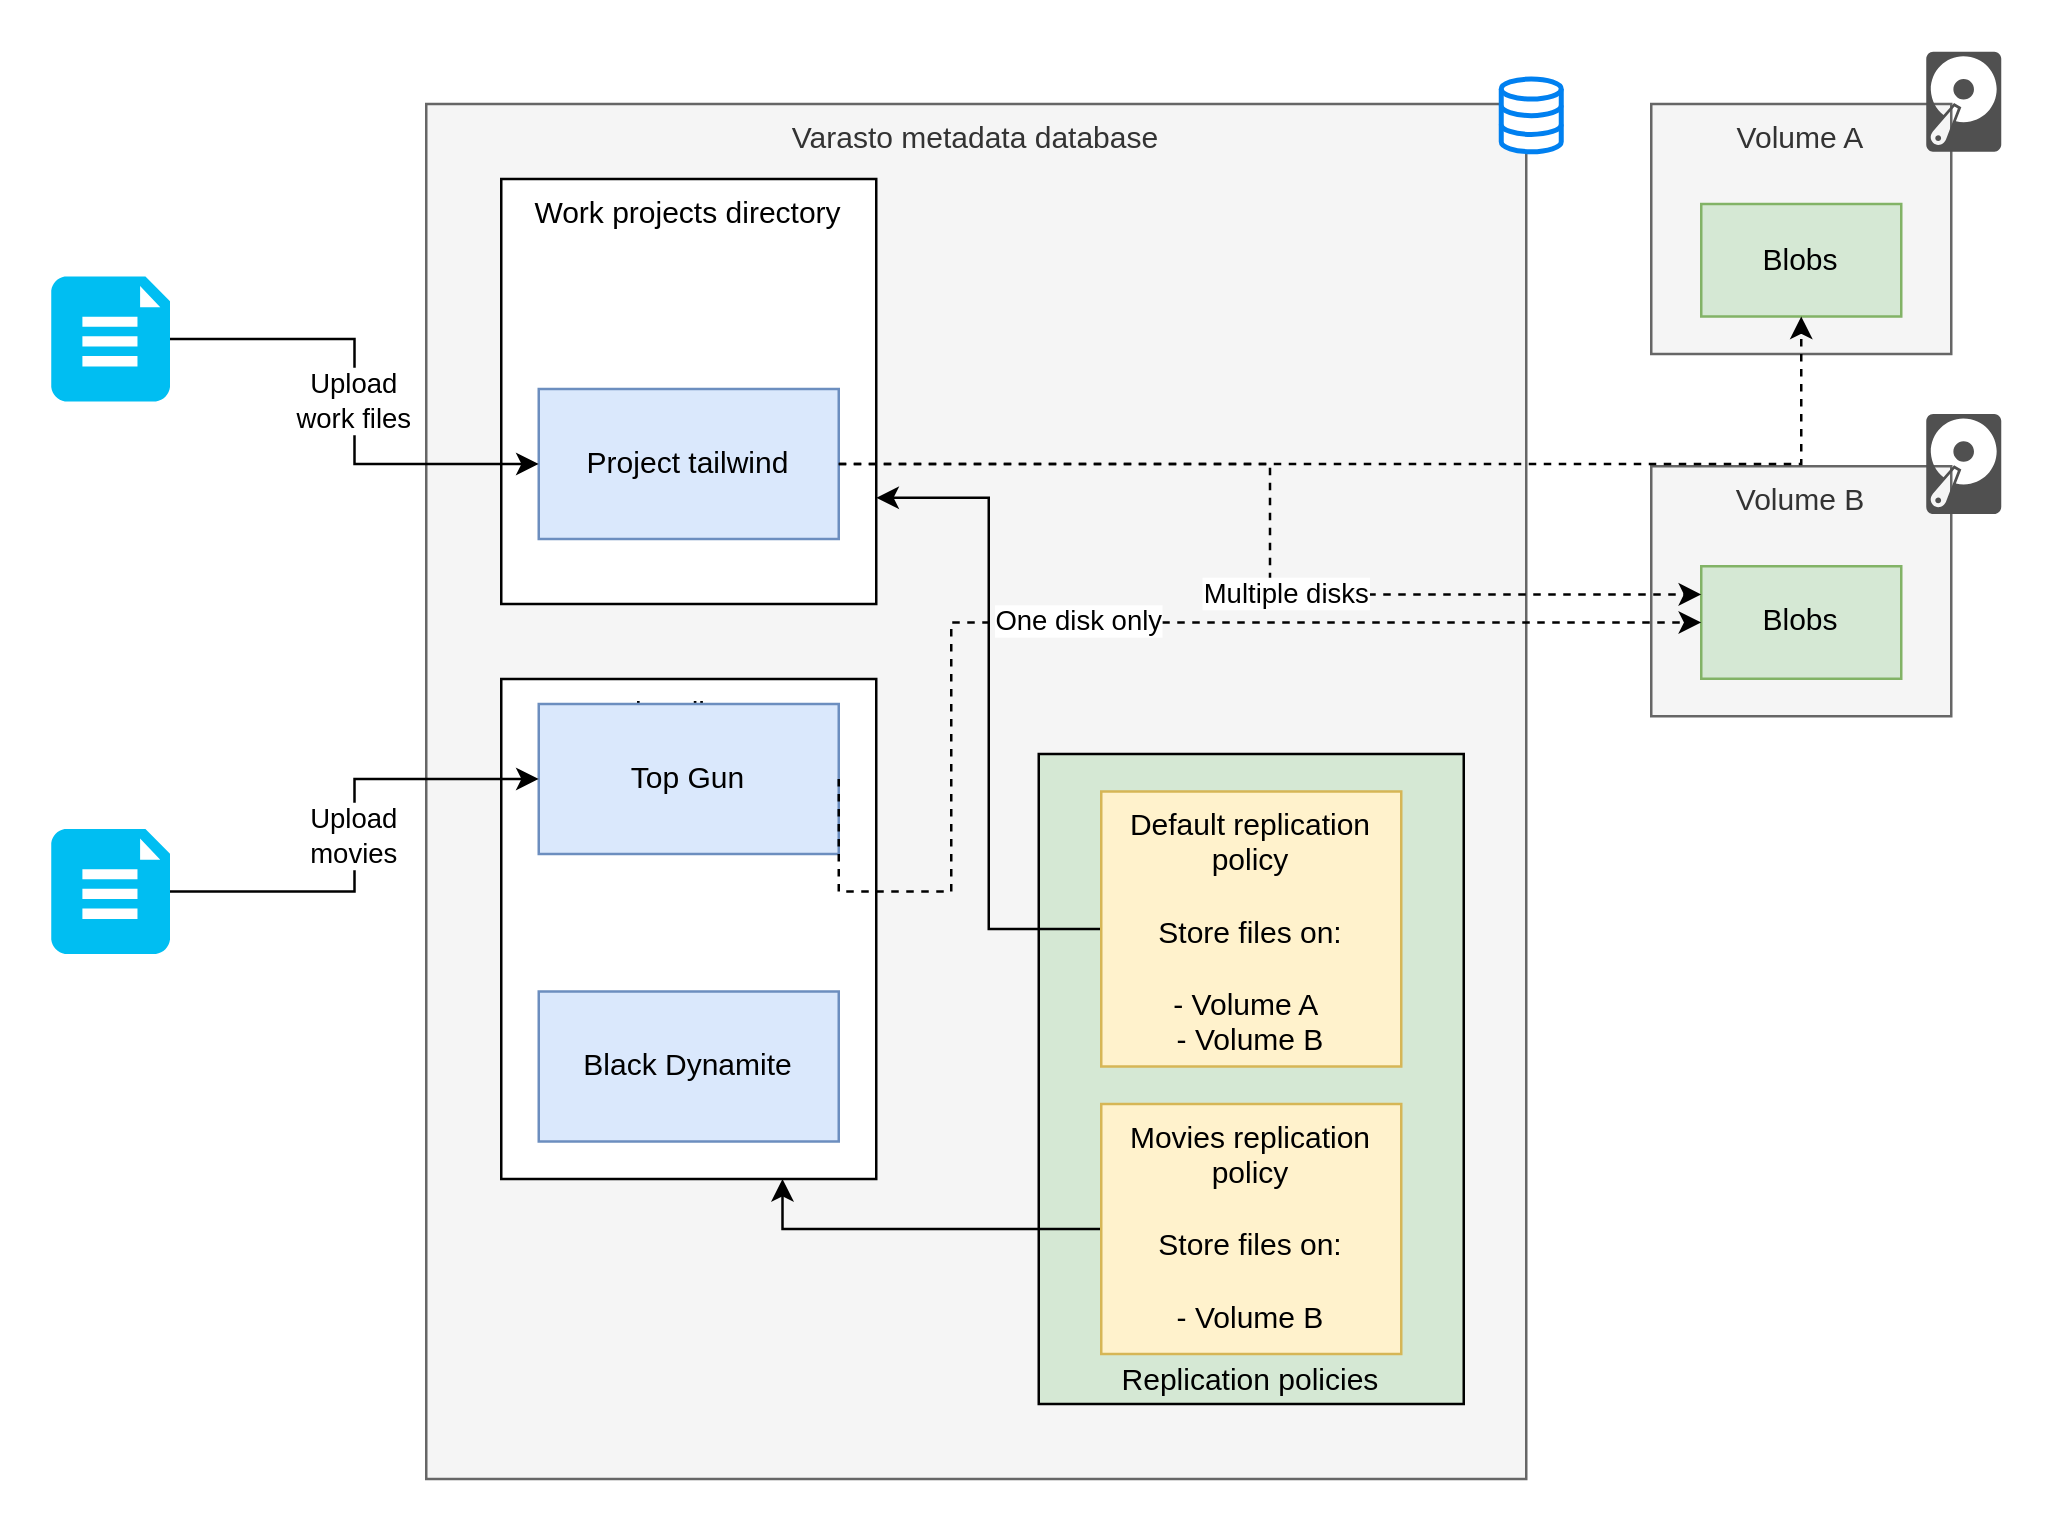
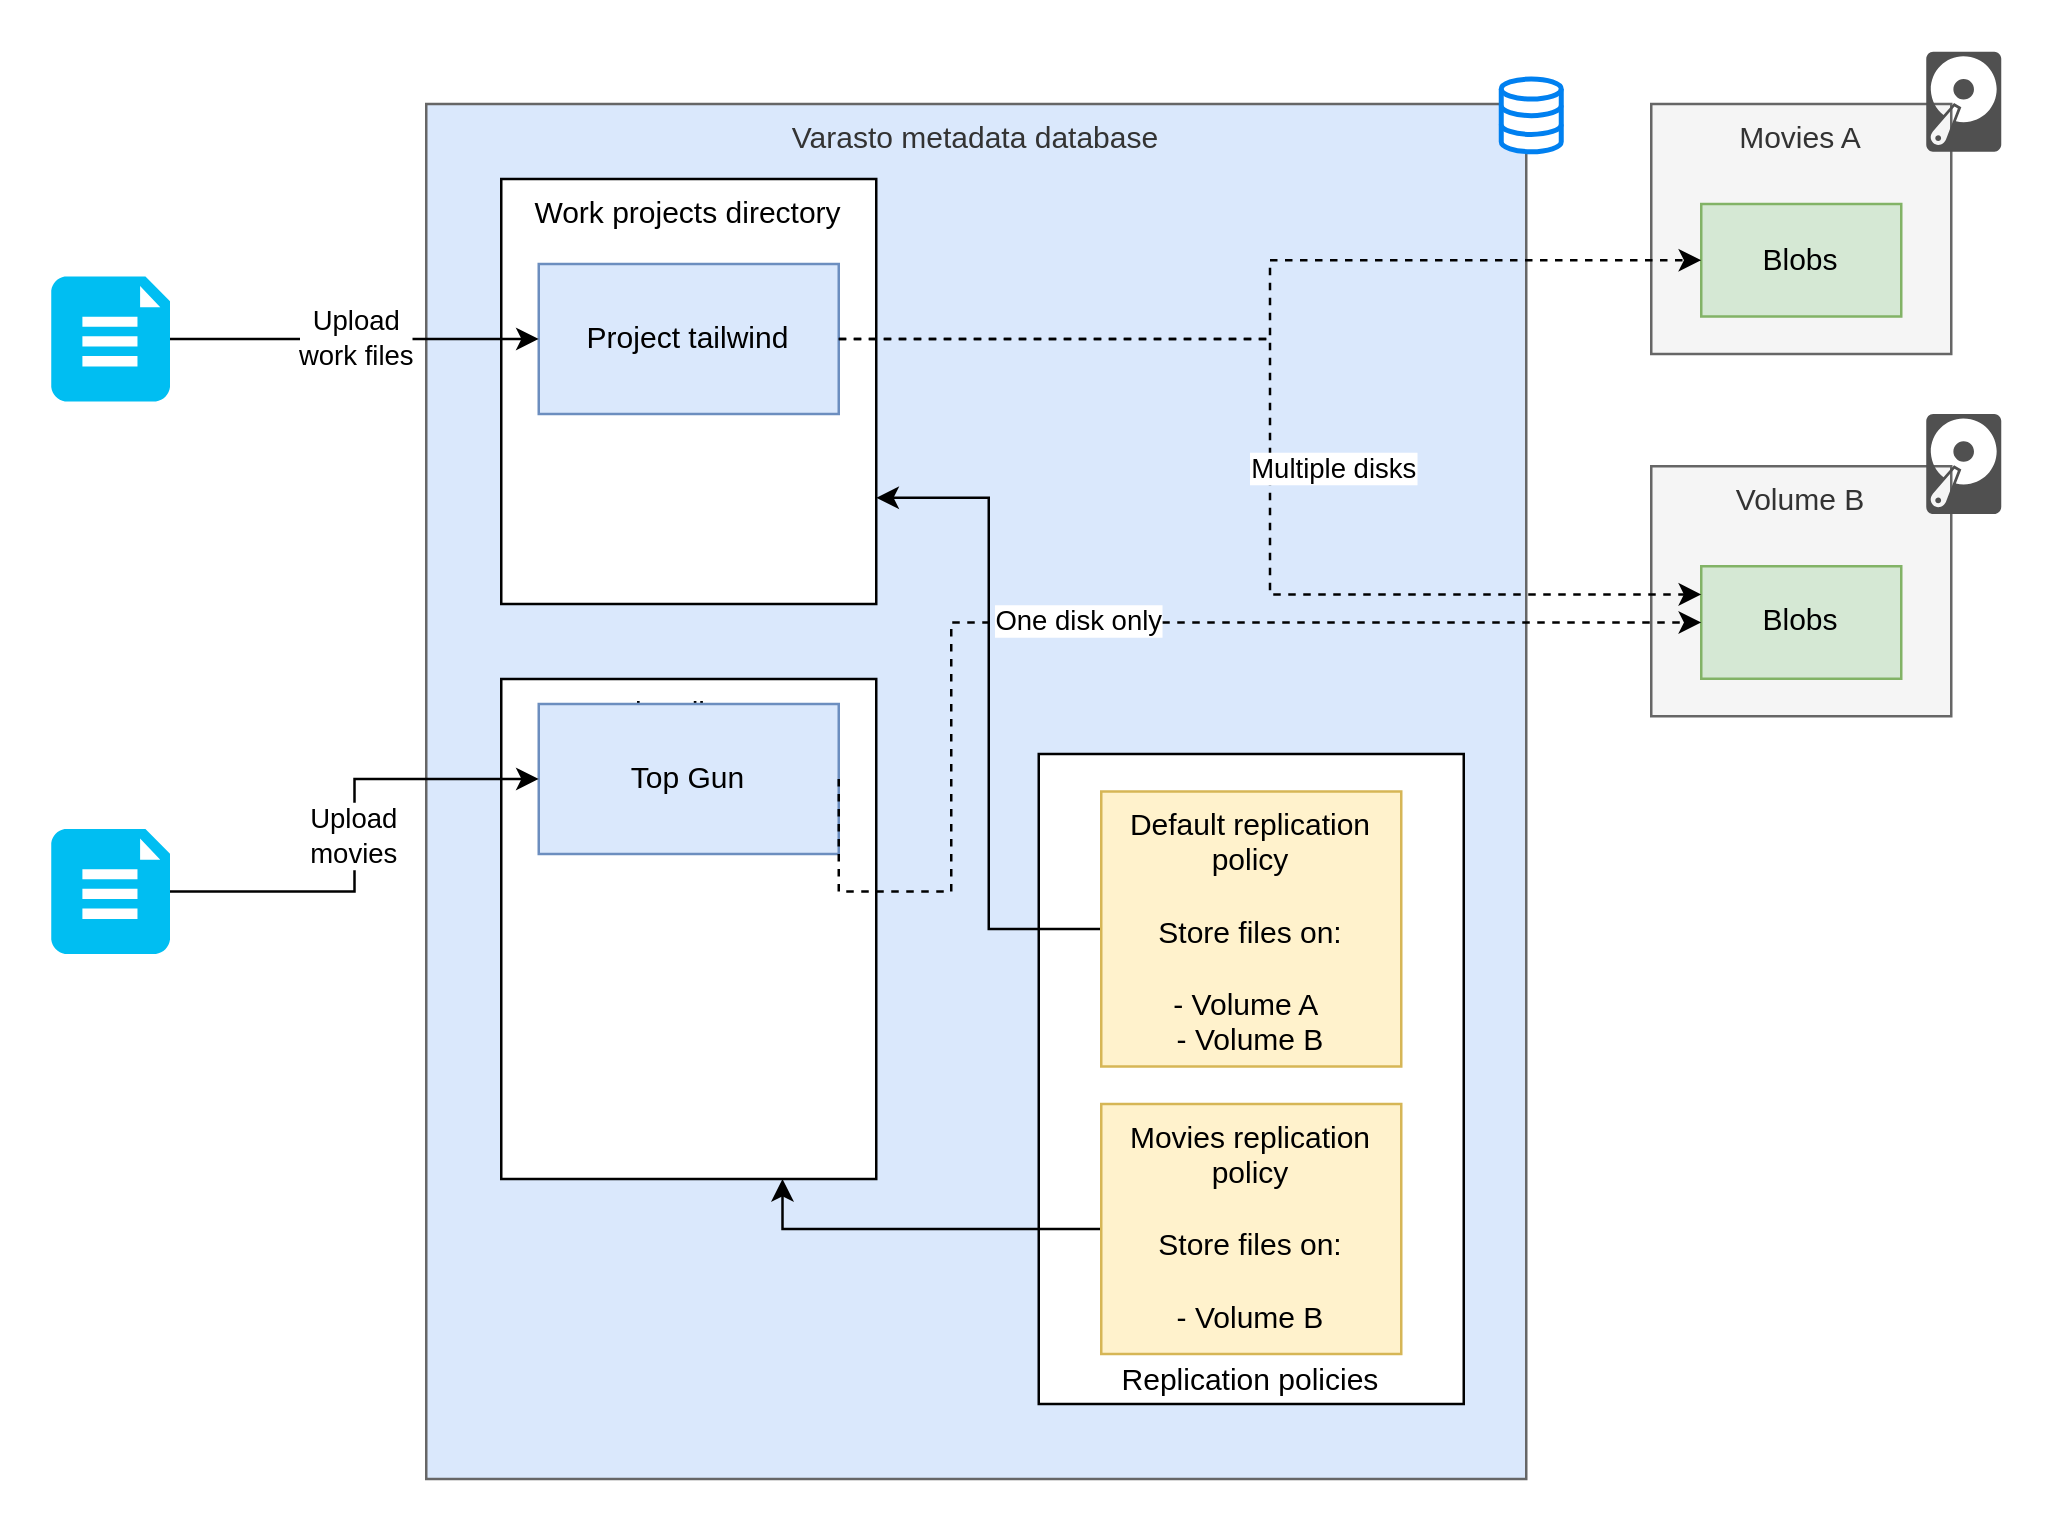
  <mxCell id="0" />
  <mxCell id="1" parent="0" />
- <mxCell id="2" value="Varasto metadata database" style="rounded=0;whiteSpace=wrap;html=1;verticalAlign=top;fillColor=#f5f5f5;strokeColor=#666666;fontColor=#333333;" vertex="1" parent="1"><mxGeometry x="170" y="41" width="440" height="550" as="geometry" /></mxCell>
- <mxCell id="3" value="Replication policies" style="rounded=0;whiteSpace=wrap;html=1;verticalAlign=bottom;fillColor=#d5e8d4;" vertex="1" parent="1"><mxGeometry x="415" y="301" width="170" height="260" as="geometry" /></mxCell>
+ <mxCell id="2" value="Varasto metadata database" style="rounded=0;whiteSpace=wrap;html=1;verticalAlign=top;fillColor=#dae8fc;strokeColor=#666666;fontColor=#333333;" vertex="1" parent="1"><mxGeometry x="170" y="41" width="440" height="550" as="geometry" /></mxCell>
+ <mxCell id="3" value="Replication policies" style="rounded=0;whiteSpace=wrap;html=1;verticalAlign=bottom;" vertex="1" parent="1"><mxGeometry x="415" y="301" width="170" height="260" as="geometry" /></mxCell>
  <mxCell id="4" value="" style="html=1;verticalLabelPosition=bottom;align=center;labelBackgroundColor=#ffffff;verticalAlign=top;strokeWidth=2;strokeColor=#0080F0;shadow=0;dashed=0;shape=mxgraph.ios7.icons.data;" vertex="1" parent="1"><mxGeometry x="600" y="31" width="24" height="29.1" as="geometry" /></mxCell>
  <mxCell id="5" value="" style="verticalLabelPosition=bottom;html=1;verticalAlign=top;align=center;strokeColor=none;fillColor=#00BEF2;shape=mxgraph.azure.file_2;pointerEvents=1;" vertex="1" parent="1"><mxGeometry x="20" y="110" width="47.5" height="50" as="geometry" /></mxCell>
  <mxCell id="6" value="Movies directory" style="rounded=0;whiteSpace=wrap;html=1;verticalAlign=top;" vertex="1" parent="1"><mxGeometry x="200" y="271" width="150" height="200" as="geometry" /></mxCell>
  <mxCell id="7" style="edgeStyle=orthogonalEdgeStyle;rounded=0;orthogonalLoop=1;jettySize=auto;html=1;exitX=0;exitY=0.5;exitDx=0;exitDy=0;entryX=1;entryY=0.75;entryDx=0;entryDy=0;" edge="1" parent="1" source="8" target="12"><mxGeometry relative="1" as="geometry" /></mxCell>
  <mxCell id="8" value="Default replication policy&lt;br&gt;&lt;br&gt;Store files on:&lt;br&gt;&lt;br&gt;- Volume A&amp;nbsp;&lt;br&gt;- Volume B" style="rounded=0;whiteSpace=wrap;html=1;verticalAlign=top;fillColor=#fff2cc;strokeColor=#d6b656;" vertex="1" parent="1"><mxGeometry x="440" y="316" width="120" height="110" as="geometry" /></mxCell>
  <mxCell id="9" style="edgeStyle=orthogonalEdgeStyle;rounded=0;orthogonalLoop=1;jettySize=auto;html=1;exitX=0;exitY=0.5;exitDx=0;exitDy=0;entryX=0.75;entryY=1;entryDx=0;entryDy=0;" edge="1" parent="1" source="10" target="6"><mxGeometry relative="1" as="geometry" /></mxCell>
  <mxCell id="10" value="Movies replication policy&lt;br&gt;&lt;br&gt;Store files on:&lt;br&gt;&lt;br&gt;- Volume B" style="rounded=0;whiteSpace=wrap;html=1;verticalAlign=top;fillColor=#fff2cc;strokeColor=#d6b656;" vertex="1" parent="1"><mxGeometry x="440" y="441" width="120" height="100" as="geometry" /></mxCell>
  <mxCell id="11" value="Top Gun" style="rounded=0;whiteSpace=wrap;html=1;fillColor=#dae8fc;strokeColor=#6c8ebf;" vertex="1" parent="1"><mxGeometry x="215" y="281" width="120" height="60" as="geometry" /></mxCell>
  <mxCell id="12" value="Work projects directory" style="rounded=0;whiteSpace=wrap;html=1;verticalAlign=top;" vertex="1" parent="1"><mxGeometry x="200" y="71" width="150" height="170" as="geometry" /></mxCell>
- <mxCell id="13" value="Black Dynamite" style="rounded=0;whiteSpace=wrap;html=1;fillColor=#dae8fc;strokeColor=#6c8ebf;" vertex="1" parent="1"><mxGeometry x="215" y="396" width="120" height="60" as="geometry" /></mxCell>
- <mxCell id="14" value="Project tailwind" style="rounded=0;whiteSpace=wrap;html=1;fillColor=#dae8fc;strokeColor=#6c8ebf;" vertex="1" parent="1"><mxGeometry x="215" y="155" width="120" height="60" as="geometry" /></mxCell>
+ <mxCell id="14" value="Project tailwind" style="rounded=0;whiteSpace=wrap;html=1;fillColor=#dae8fc;strokeColor=#6c8ebf;" vertex="1" parent="1"><mxGeometry x="215" y="105" width="120" height="60" as="geometry" /></mxCell>
  <mxCell id="15" value="Upload&lt;br&gt;work files" style="edgeStyle=orthogonalEdgeStyle;rounded=0;orthogonalLoop=1;jettySize=auto;html=1;exitX=1;exitY=0.5;exitDx=0;exitDy=0;exitPerimeter=0;" edge="1" parent="1" source="5" target="14"><mxGeometry relative="1" as="geometry" /></mxCell>
- <mxCell id="16" value="Volume A" style="rounded=0;whiteSpace=wrap;html=1;verticalAlign=top;fillColor=#f5f5f5;strokeColor=#666666;fontColor=#333333;" vertex="1" parent="1"><mxGeometry x="660" y="41" width="120" height="100" as="geometry" /></mxCell>
+ <mxCell id="16" value="Movies A" style="rounded=0;whiteSpace=wrap;html=1;verticalAlign=top;fillColor=#f5f5f5;strokeColor=#666666;fontColor=#333333;" vertex="1" parent="1"><mxGeometry x="660" y="41" width="120" height="100" as="geometry" /></mxCell>
  <mxCell id="17" value="Blobs" style="rounded=0;whiteSpace=wrap;html=1;fillColor=#d5e8d4;strokeColor=#82b366;" vertex="1" parent="1"><mxGeometry x="680" y="81" width="80" height="45" as="geometry" /></mxCell>
  <mxCell id="18" value="Volume B" style="rounded=0;whiteSpace=wrap;html=1;verticalAlign=top;fillColor=#f5f5f5;strokeColor=#666666;fontColor=#333333;" vertex="1" parent="1"><mxGeometry x="660" y="185.9" width="120" height="100" as="geometry" /></mxCell>
  <mxCell id="19" value="Blobs" style="rounded=0;whiteSpace=wrap;html=1;fillColor=#d5e8d4;strokeColor=#82b366;" vertex="1" parent="1"><mxGeometry x="680" y="225.9" width="80" height="45" as="geometry" /></mxCell>
  <mxCell id="20" value="" style="pointerEvents=1;shadow=0;dashed=0;html=1;strokeColor=none;fillColor=#505050;labelPosition=center;verticalLabelPosition=bottom;verticalAlign=top;outlineConnect=0;align=center;shape=mxgraph.office.devices.hard_disk;" vertex="1" parent="1"><mxGeometry x="770" y="165" width="30" height="40" as="geometry" /></mxCell>
  <mxCell id="21" style="edgeStyle=orthogonalEdgeStyle;rounded=0;orthogonalLoop=1;jettySize=auto;html=1;exitX=1;exitY=0.5;exitDx=0;exitDy=0;dashed=1;" edge="1" parent="1" source="14" target="17"><mxGeometry relative="1" as="geometry" /></mxCell>
  <mxCell id="22" value="Upload&lt;br&gt;movies" style="edgeStyle=orthogonalEdgeStyle;rounded=0;orthogonalLoop=1;jettySize=auto;html=1;exitX=1;exitY=0.5;exitDx=0;exitDy=0;exitPerimeter=0;entryX=0;entryY=0.5;entryDx=0;entryDy=0;" edge="1" parent="1" source="23" target="11"><mxGeometry relative="1" as="geometry" /></mxCell>
  <mxCell id="23" value="" style="verticalLabelPosition=bottom;html=1;verticalAlign=top;align=center;strokeColor=none;fillColor=#00BEF2;shape=mxgraph.azure.file_2;pointerEvents=1;" vertex="1" parent="1"><mxGeometry x="20" y="331" width="47.5" height="50" as="geometry" /></mxCell>
  <mxCell id="24" value="One disk only" style="edgeStyle=orthogonalEdgeStyle;rounded=0;orthogonalLoop=1;jettySize=auto;html=1;exitX=1;exitY=0.5;exitDx=0;exitDy=0;entryX=0;entryY=0.5;entryDx=0;entryDy=0;dashed=1;" edge="1" parent="1" source="11" target="19"><mxGeometry relative="1" as="geometry"><Array as="points"><mxPoint x="380" y="356" /><mxPoint x="380" y="248" /></Array></mxGeometry></mxCell>
  <mxCell id="25" value="Multiple disks" style="edgeStyle=orthogonalEdgeStyle;rounded=0;orthogonalLoop=1;jettySize=auto;html=1;exitX=1;exitY=0.5;exitDx=0;exitDy=0;entryX=0;entryY=0.25;entryDx=0;entryDy=0;dashed=1;" edge="1" parent="1" source="14" target="19"><mxGeometry x="-0.229" y="-26" relative="1" as="geometry"><mxPoint x="26" y="26" as="offset" /></mxGeometry></mxCell>
  <mxCell id="26" value="" style="pointerEvents=1;shadow=0;dashed=0;html=1;strokeColor=none;fillColor=#505050;labelPosition=center;verticalLabelPosition=bottom;verticalAlign=top;outlineConnect=0;align=center;shape=mxgraph.office.devices.hard_disk;" vertex="1" parent="1"><mxGeometry x="770" y="20.1" width="30" height="40" as="geometry" /></mxCell>
